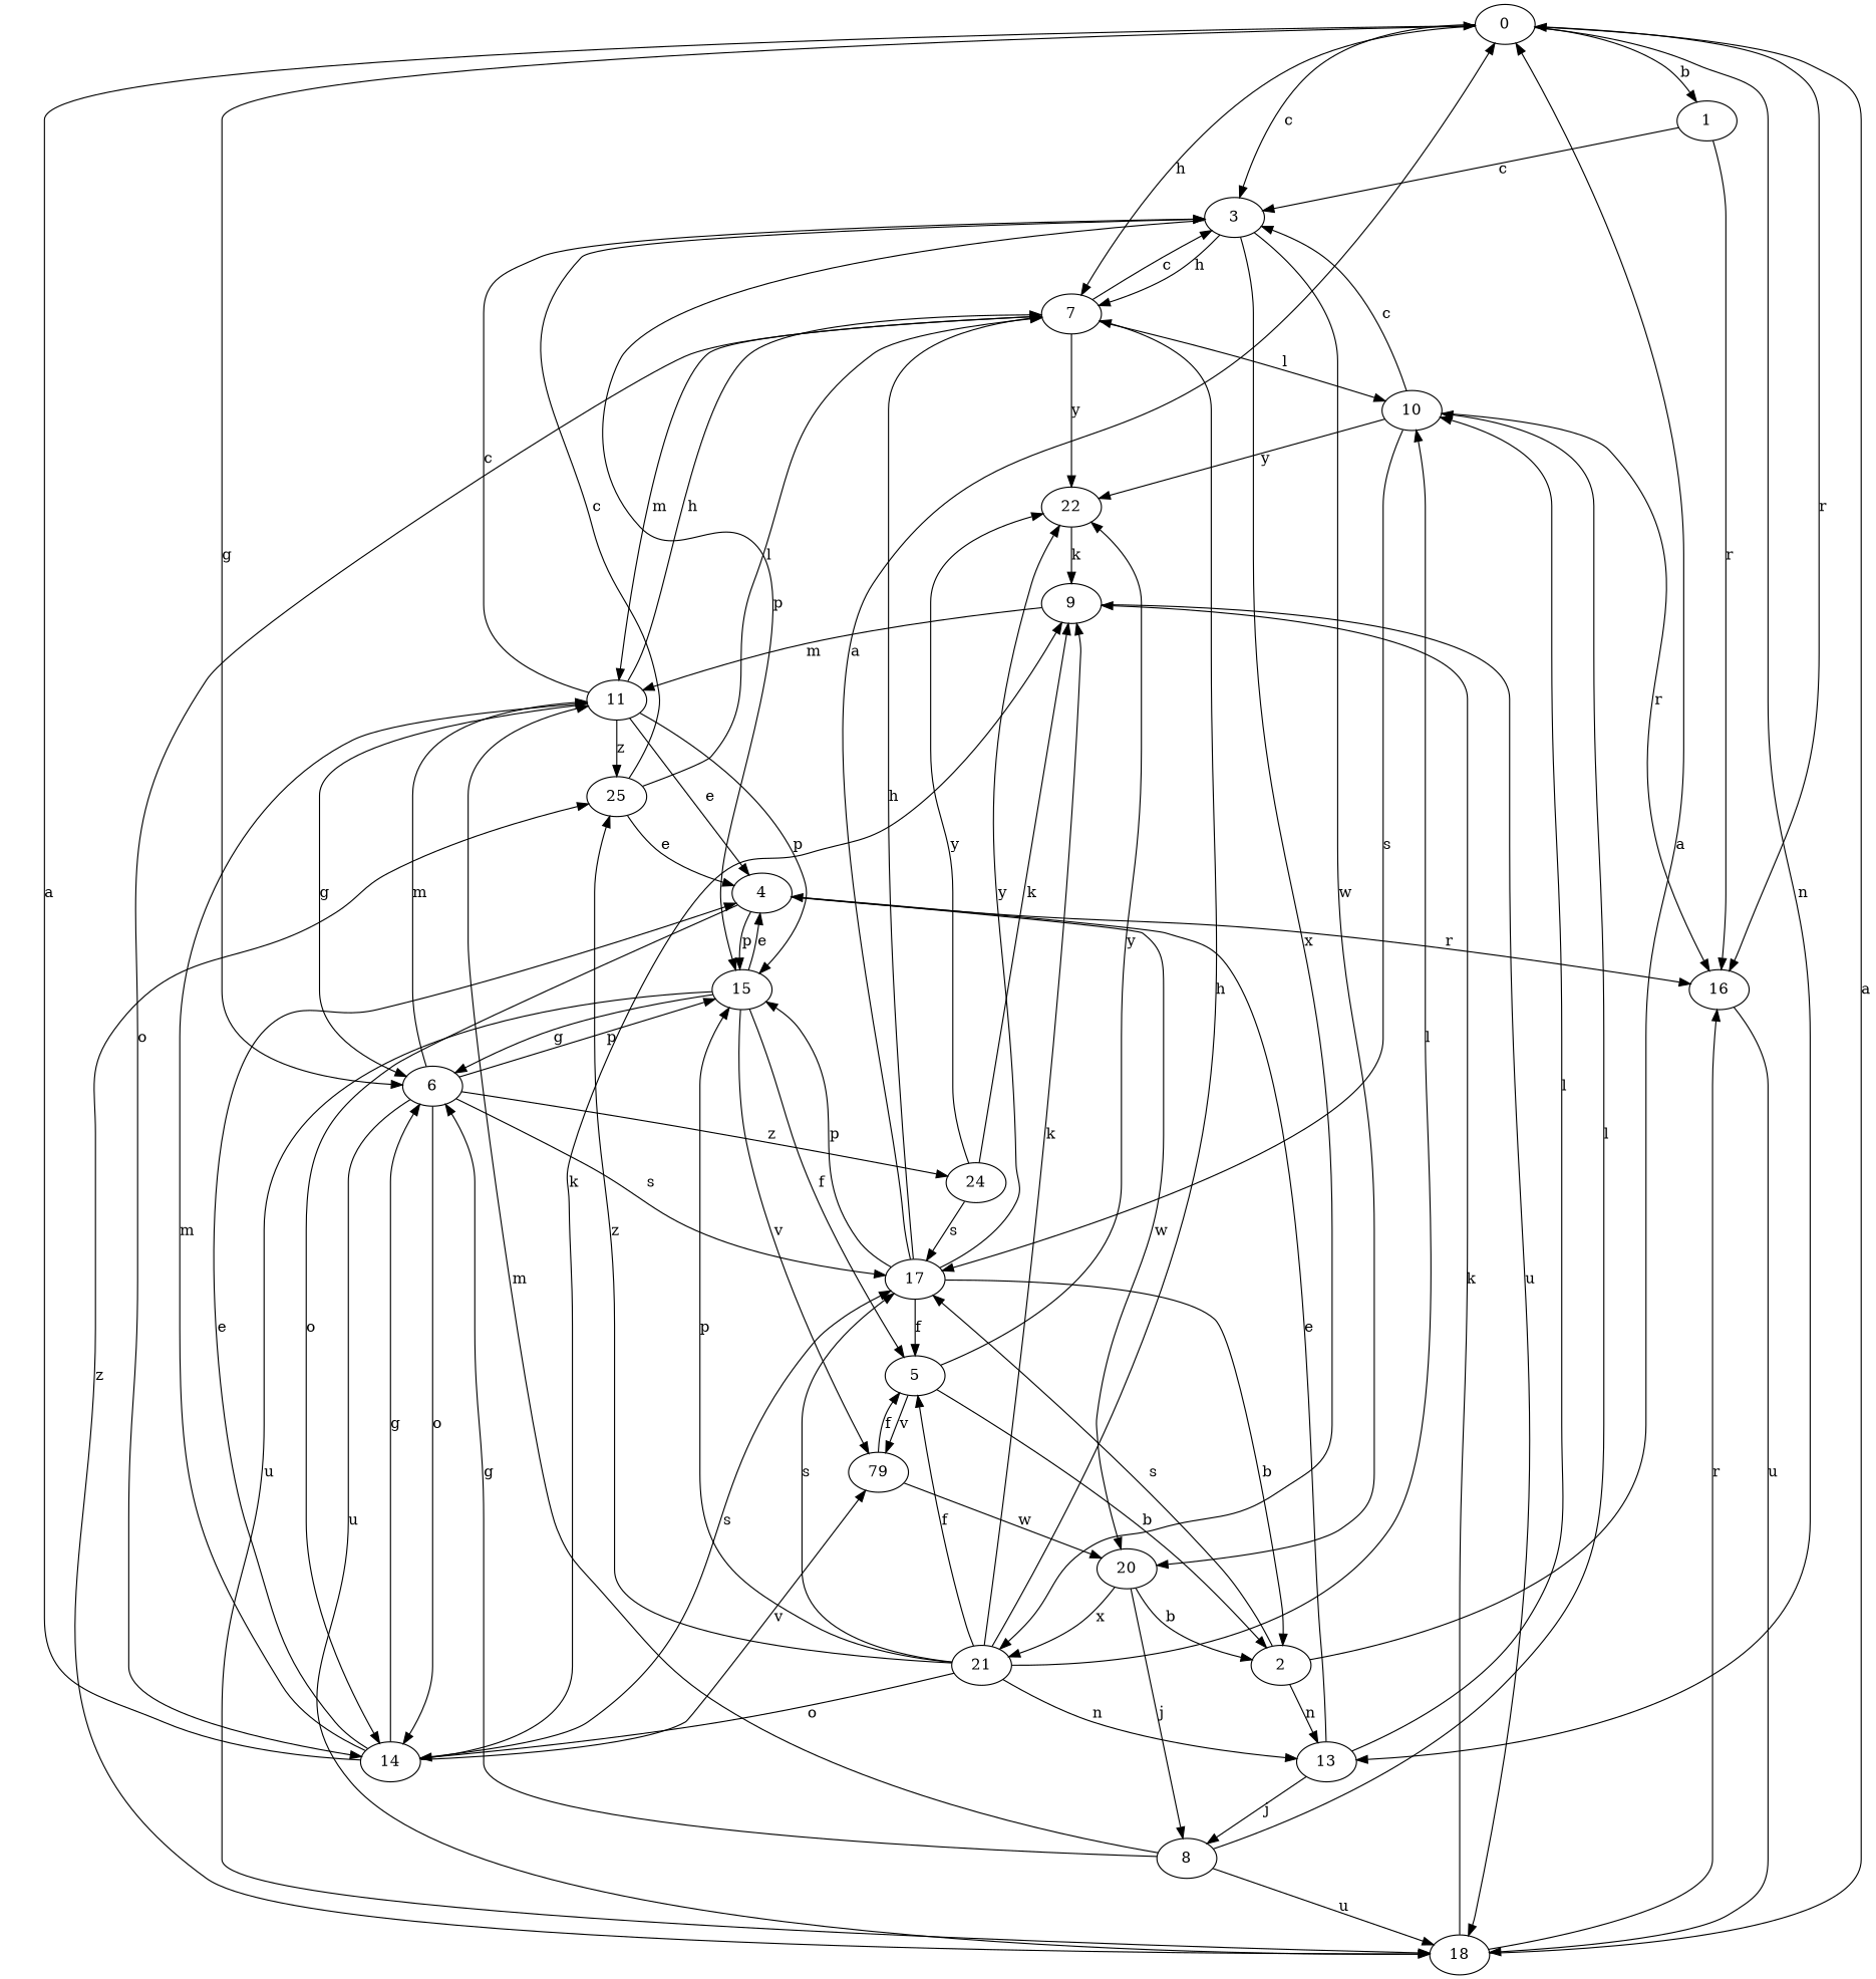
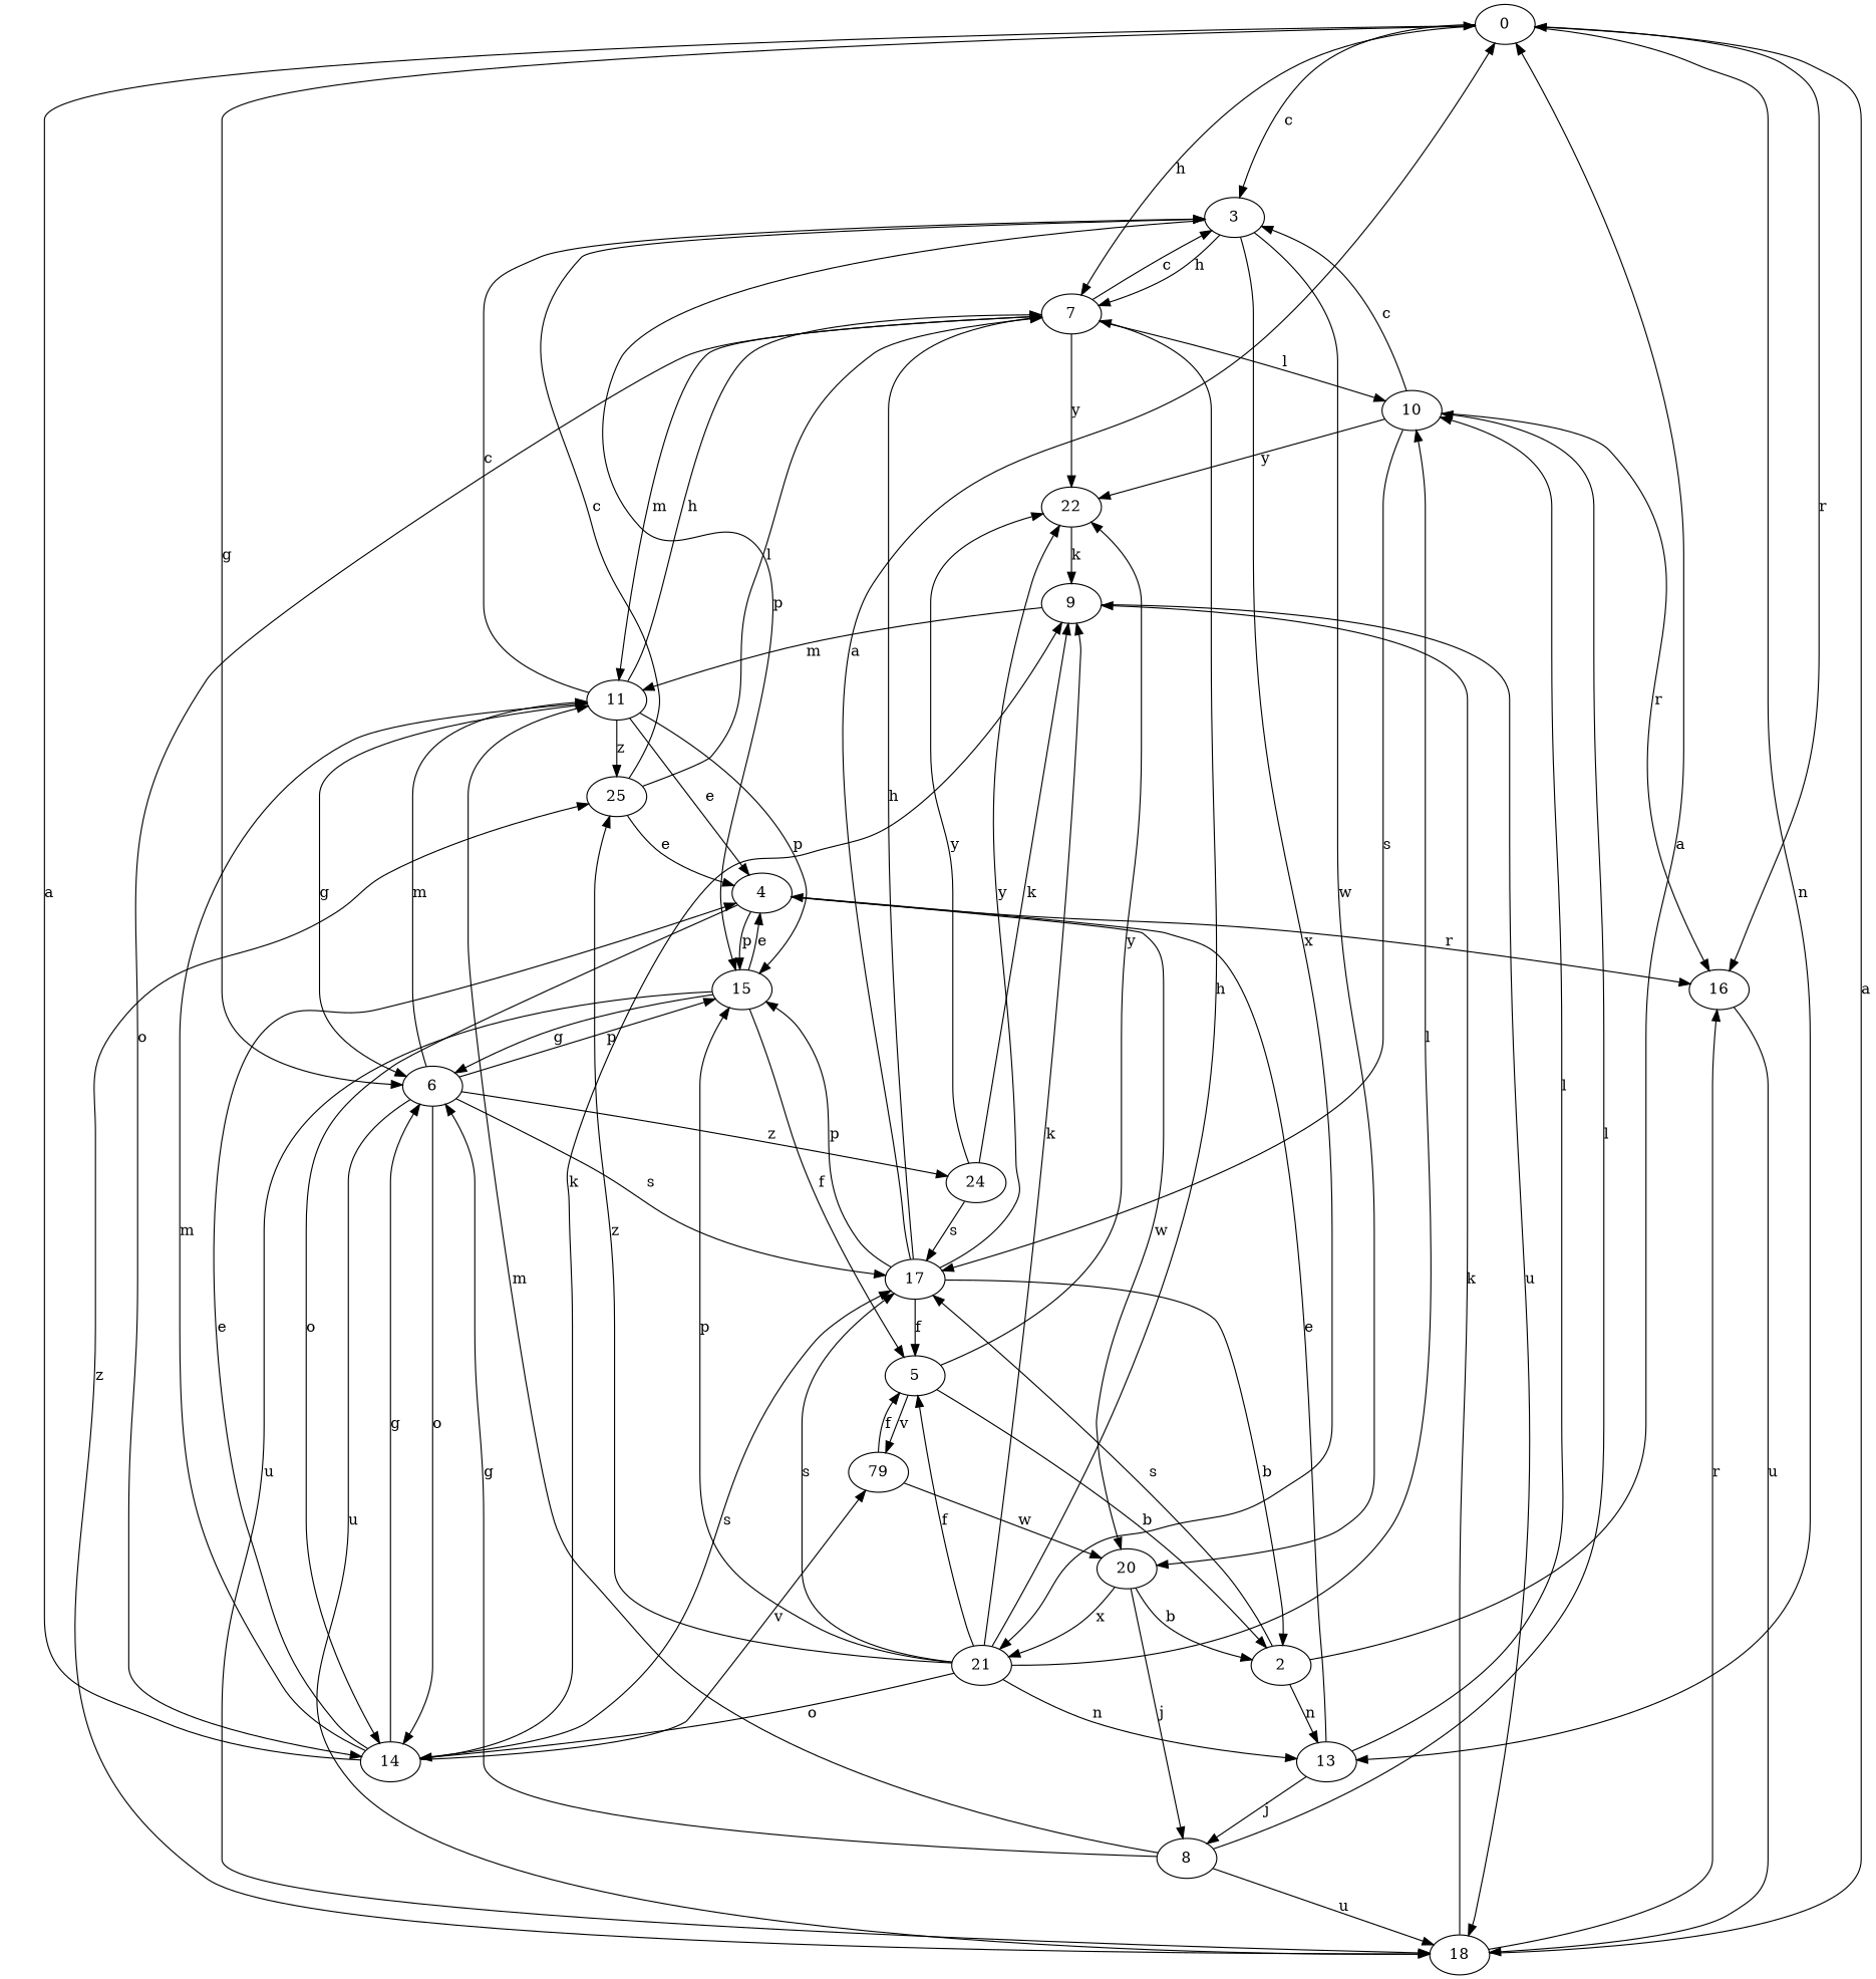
  strict digraph {
    0
-   1
    3
    6
    7
    13
    16
    15
    20
    21
    17
    14
    11
    18
    24
    22
    10
    4
    8
    2
    5
    n22 [label=79]
    9
    25
-   0 -> 1 [label=b]
    0 -> 3 [label=c]
    0 -> 6 [label=g]
    0 -> 7 [label=h]
    0 -> 13 [label=n]
    0 -> 16 [label=r]
-   1 -> 3 [label=c]
-   1 -> 16 [label=r]
    3 -> 7 [label=h]
    3 -> 15 [label=p]
    3 -> 20 [label=w]
    3 -> 21 [label=x]
    6 -> 15 [label=p]
    6 -> 17 [label=s]
    6 -> 14 [label=o]
    6 -> 11 [label=m]
    6 -> 18 [label=u]
    6 -> 24 [label=z]
    7 -> 3 [label=c]
    7 -> 14 [label=o]
    7 -> 11 [label=m]
    7 -> 22 [label=y]
    7 -> 10 [label=l]
    13 -> 10 [label=l]
    13 -> 4 [label=e]
    13 -> 8 [label=j]
    16 -> 18 [label=u]
    15 -> 6 [label=g]
    15 -> 18 [label=u]
    15 -> 4 [label=e]
    15 -> 5 [label=f]
-   15 -> n22 [label=v]
    20 -> 21 [label=x]
    20 -> 8 [label=j]
    20 -> 2 [label=b]
    21 -> 7 [label=h]
    21 -> 13 [label=n]
    21 -> 15 [label=p]
    21 -> 17 [label=s]
    21 -> 14 [label=o]
    21 -> 10 [label=l]
    21 -> 5 [label=f]
    21 -> 9 [label=k]
    21 -> 25 [label=z]
    17 -> 0 [label=a]
    17 -> 7 [label=h]
    17 -> 15 [label=p]
    17 -> 22 [label=y]
    17 -> 2 [label=b]
    17 -> 5 [label=f]
    14 -> 0 [label=a]
    14 -> 6 [label=g]
    14 -> 17 [label=s]
    14 -> 11 [label=m]
    14 -> 4 [label=e]
    14 -> n22 [label=v]
    14 -> 9 [label=k]
    11 -> 3 [label=c]
    11 -> 6 [label=g]
    11 -> 7 [label=h]
    11 -> 15 [label=p]
    11 -> 4 [label=e]
    11 -> 25 [label=z]
    18 -> 0 [label=a]
    18 -> 16 [label=r]
    18 -> 9 [label=k]
    18 -> 25 [label=z]
    24 -> 17 [label=s]
    24 -> 22 [label=y]
    24 -> 9 [label=k]
    22 -> 9 [label=k]
    10 -> 3 [label=c]
    10 -> 16 [label=r]
    10 -> 17 [label=s]
    10 -> 22 [label=y]
    4 -> 16 [label=r]
    4 -> 15 [label=p]
    4 -> 20 [label=w]
    4 -> 14 [label=o]
    8 -> 6 [label=g]
    8 -> 11 [label=m]
    8 -> 18 [label=u]
    8 -> 10 [label=l]
    2 -> 0 [label=a]
    2 -> 13 [label=n]
    2 -> 17 [label=s]
    5 -> 22 [label=y]
    5 -> 2 [label=b]
    5 -> n22 [label=v]
    n22 -> 20 [label=w]
    n22 -> 5 [label=f]
    9 -> 11 [label=m]
    9 -> 18 [label=u]
    25 -> 3 [label=c]
    25 -> 7 [label=l]
    25 -> 4 [label=e]
  }
